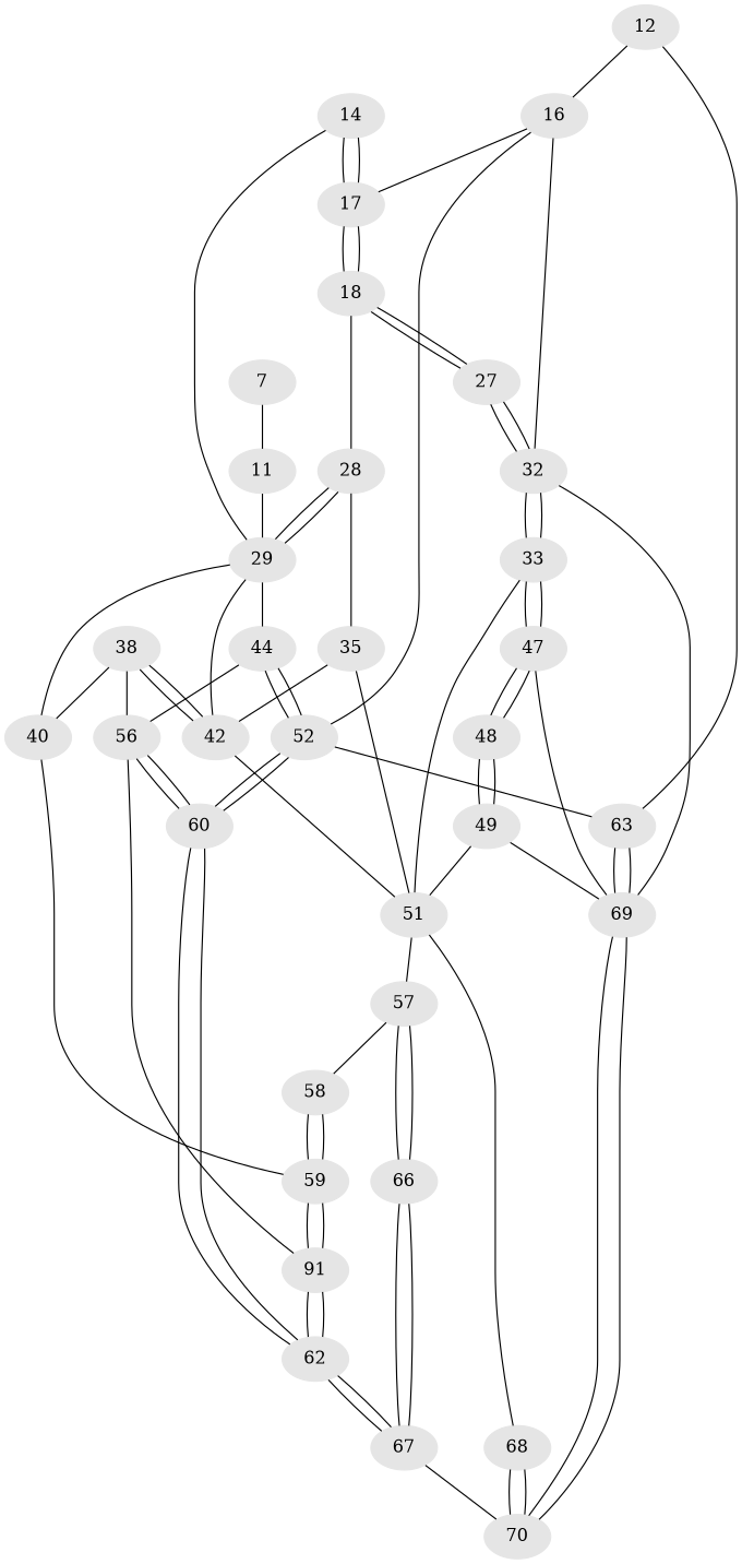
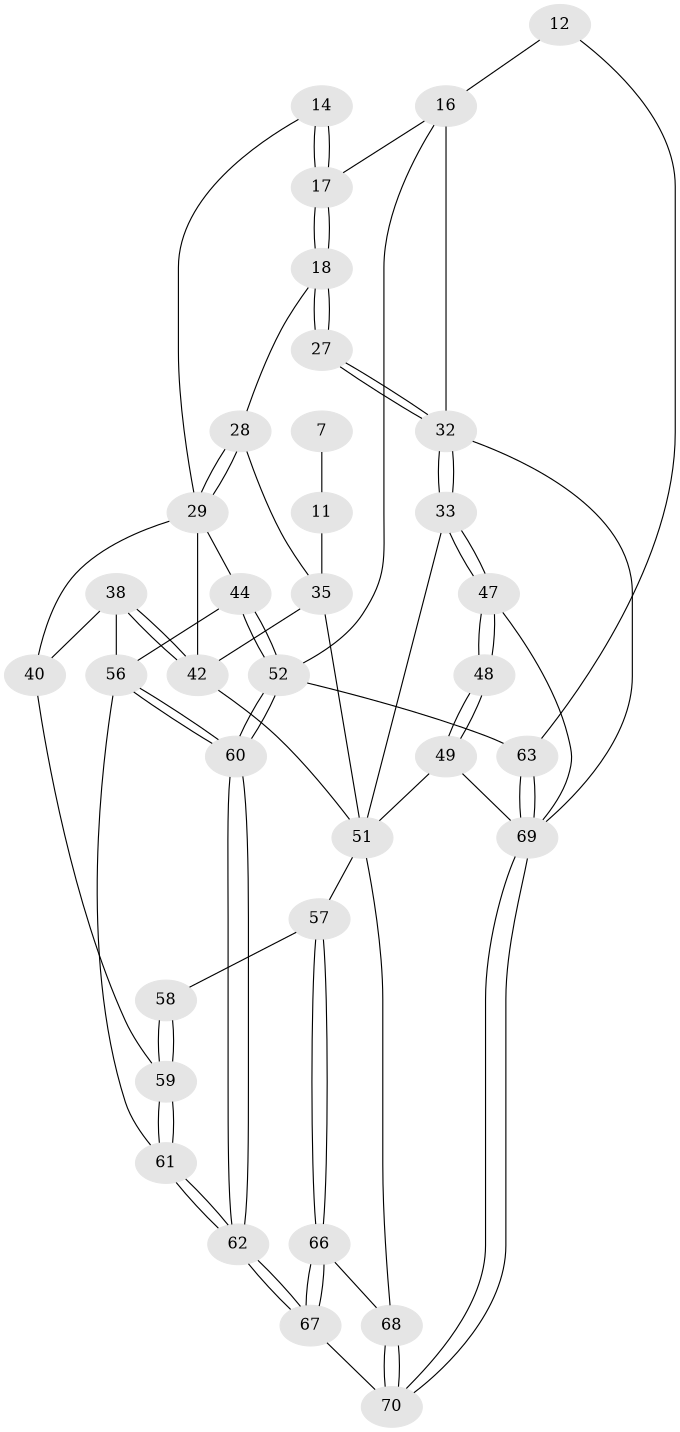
  graph {
    node [color=gray90 style=filled]
    11 [super="+6+10"]
    7
    29 [super="+22+5+4+21+20"]
    40 [super="+39"]
    42 [super="+36+37"]
    44 [super="+3"]
    16 [super="+15"]
    12
    63 [super="+13"]
    17
    52 [super="+2"]
    32 [super="+31+24+25"]
    69 [super="+65+64"]
    14 [super="+8"]
    18
    60
    33
    27
    28 [super="+19"]
    35
    51 [super="+41+50+34"]
    59 [super="+54+53"]
    56 [super="+43"]
    47 [super="+46"]
    70
    48
    57
    68
    38
-   61 [super="+55" label=91]
+   61 [super="+55"]
    49
    58
    66
    62
    67
-   11 -- 29 [weight=3]
+   11 -- 35 [weight=3]
    7 -- 11 [weight=2]
    29 -- 40
    29 -- 42
    29 -- 44
    40 -- 59
    42 -- 51
    44 -- 52 [weight=2]
    44 -- 52
    44 -- 56
    16 -- 17
    16 -- 52
    16 -- 32 [weight=2]
    12 -- 16
    12 -- 63
    63 -- 69 [weight=3]
    63 -- 69
    17 -- 18
    17 -- 18
    52 -- 63 [weight=2]
    52 -- 60
    52 -- 60
    32 -- 69 [weight=2]
    32 -- 33
    32 -- 33
    69 -- 70
    69 -- 70
    14 -- 29
    14 -- 17
    14 -- 17
    18 -- 27
    18 -- 27
    18 -- 28
    60 -- 62
    60 -- 62
    33 -- 51
    33 -- 47
    33 -- 47
    27 -- 32 [weight=2]
    27 -- 32
    28 -- 29 [weight=2]
    28 -- 29
    28 -- 35
    35 -- 42
    35 -- 51
    51 -- 57
    51 -- 68
    59 -- 61 [weight=2]
    59 -- 61
    56 -- 60
    56 -- 60
    56 -- 61
    47 -- 69
    47 -- 48 [weight=2]
    47 -- 48
    48 -- 49
    48 -- 49
    57 -- 58
    57 -- 66
    57 -- 66
    68 -- 70
    68 -- 70
    38 -- 40
    38 -- 42 [weight=2]
    38 -- 42
    38 -- 56
    61 -- 62
    61 -- 62
    49 -- 69
    49 -- 51
    58 -- 59 [weight=2]
    58 -- 59
+   66 -- 68
    66 -- 67
    66 -- 67
    62 -- 67
    62 -- 67
    67 -- 70
  }
